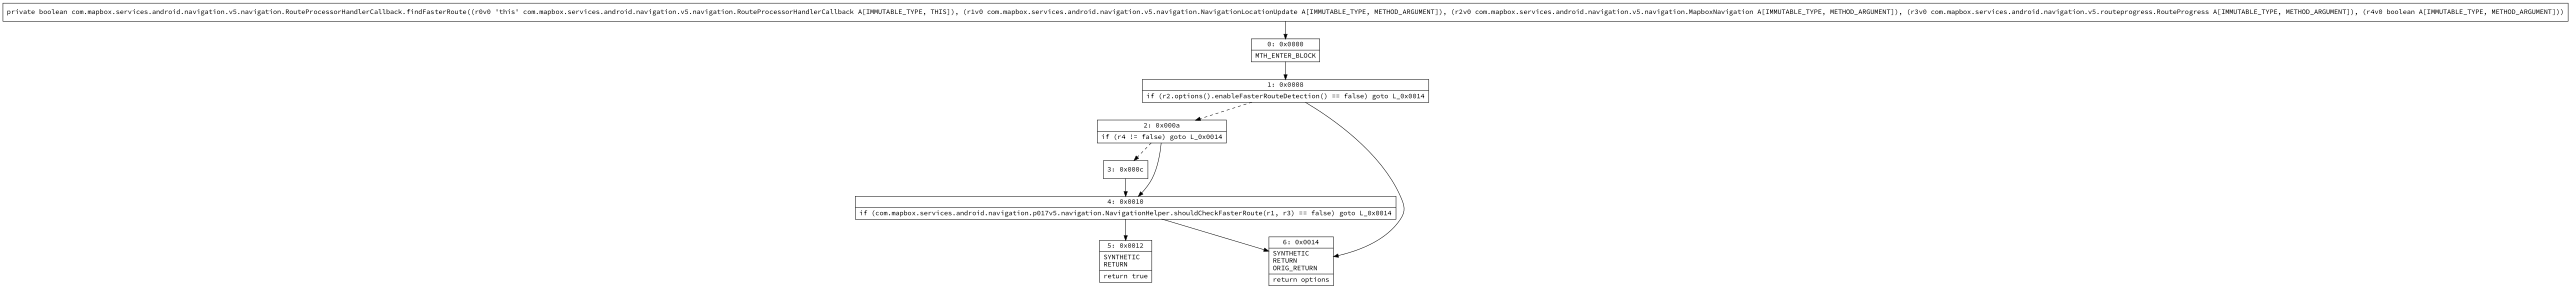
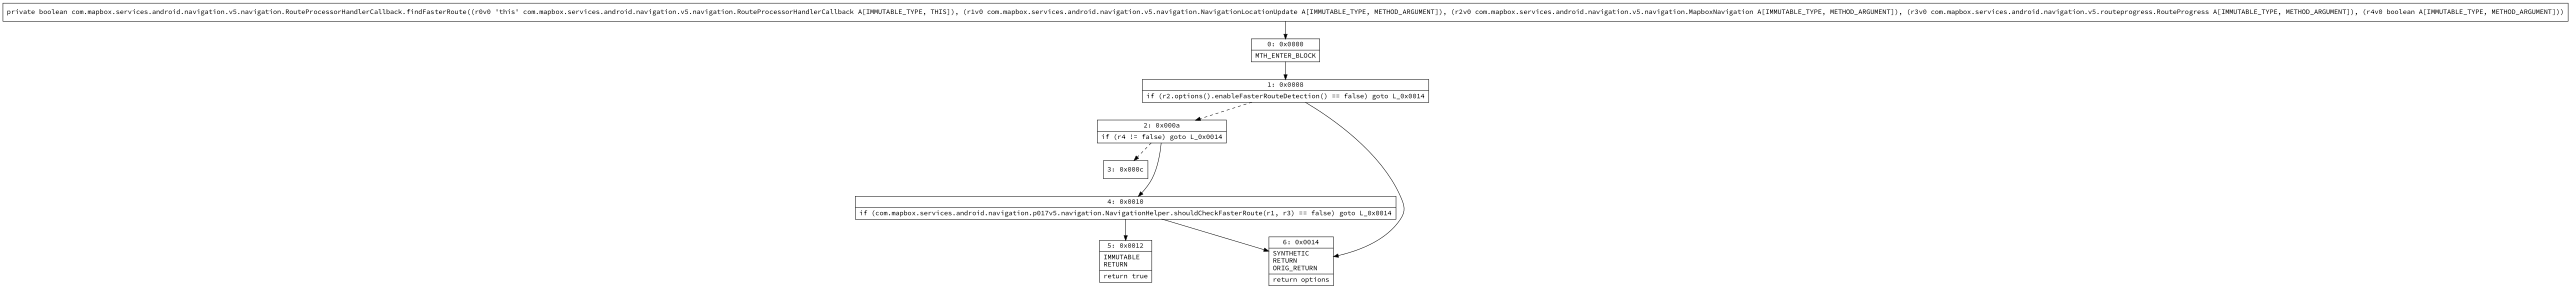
  digraph {
    fontname="Source Code Pro"
    node [fontname="Source Code Pro" shape=record]
    edge [fontname="Source Code Pro"]
    n1 [label="{0\:\ 0x0000|MTH_ENTER_BLOCK\l}"]
    n2 [label="{1\:\ 0x0008|if (r2.options().enableFasterRouteDetection() == false) goto L_0x0014\l}"]
    n3 [label="{2\:\ 0x000a|if (r4 != false) goto L_0x0014\l}"]
    n4 [label="{6\:\ 0x0014|SYNTHETIC\lRETURN\lORIG_RETURN\l|return options\l}"]
    n5 [label="{3\:\ 0x000c}"]
    n6 [label="{4\:\ 0x0010|if (com.mapbox.services.android.navigation.p017v5.navigation.NavigationHelper.shouldCheckFasterRoute(r1, r3) == false) goto L_0x0014\l}"]
-   n7 [label="{5\:\ 0x0012|SYNTHETIC\lRETURN\l|return true\l}"]
+   n7 [label="{5\:\ 0x0012|IMMUTABLE\lRETURN\l|return true\l}"]
    n8 [label="{private boolean com.mapbox.services.android.navigation.v5.navigation.RouteProcessorHandlerCallback.findFasterRoute((r0v0 'this' com.mapbox.services.android.navigation.v5.navigation.RouteProcessorHandlerCallback A[IMMUTABLE_TYPE, THIS]), (r1v0 com.mapbox.services.android.navigation.v5.navigation.NavigationLocationUpdate A[IMMUTABLE_TYPE, METHOD_ARGUMENT]), (r2v0 com.mapbox.services.android.navigation.v5.navigation.MapboxNavigation A[IMMUTABLE_TYPE, METHOD_ARGUMENT]), (r3v0 com.mapbox.services.android.navigation.v5.routeprogress.RouteProgress A[IMMUTABLE_TYPE, METHOD_ARGUMENT]), (r4v0 boolean A[IMMUTABLE_TYPE, METHOD_ARGUMENT])) }"]
    n1 -> n2
    n2 -> n3 [style=dashed]
    n2 -> n4
    n3 -> n5 [style=dashed]
    n3 -> n6
-   n5 -> n6
    n6 -> n4
    n6 -> n7 [style=solid]
    n8 -> n1
  }
